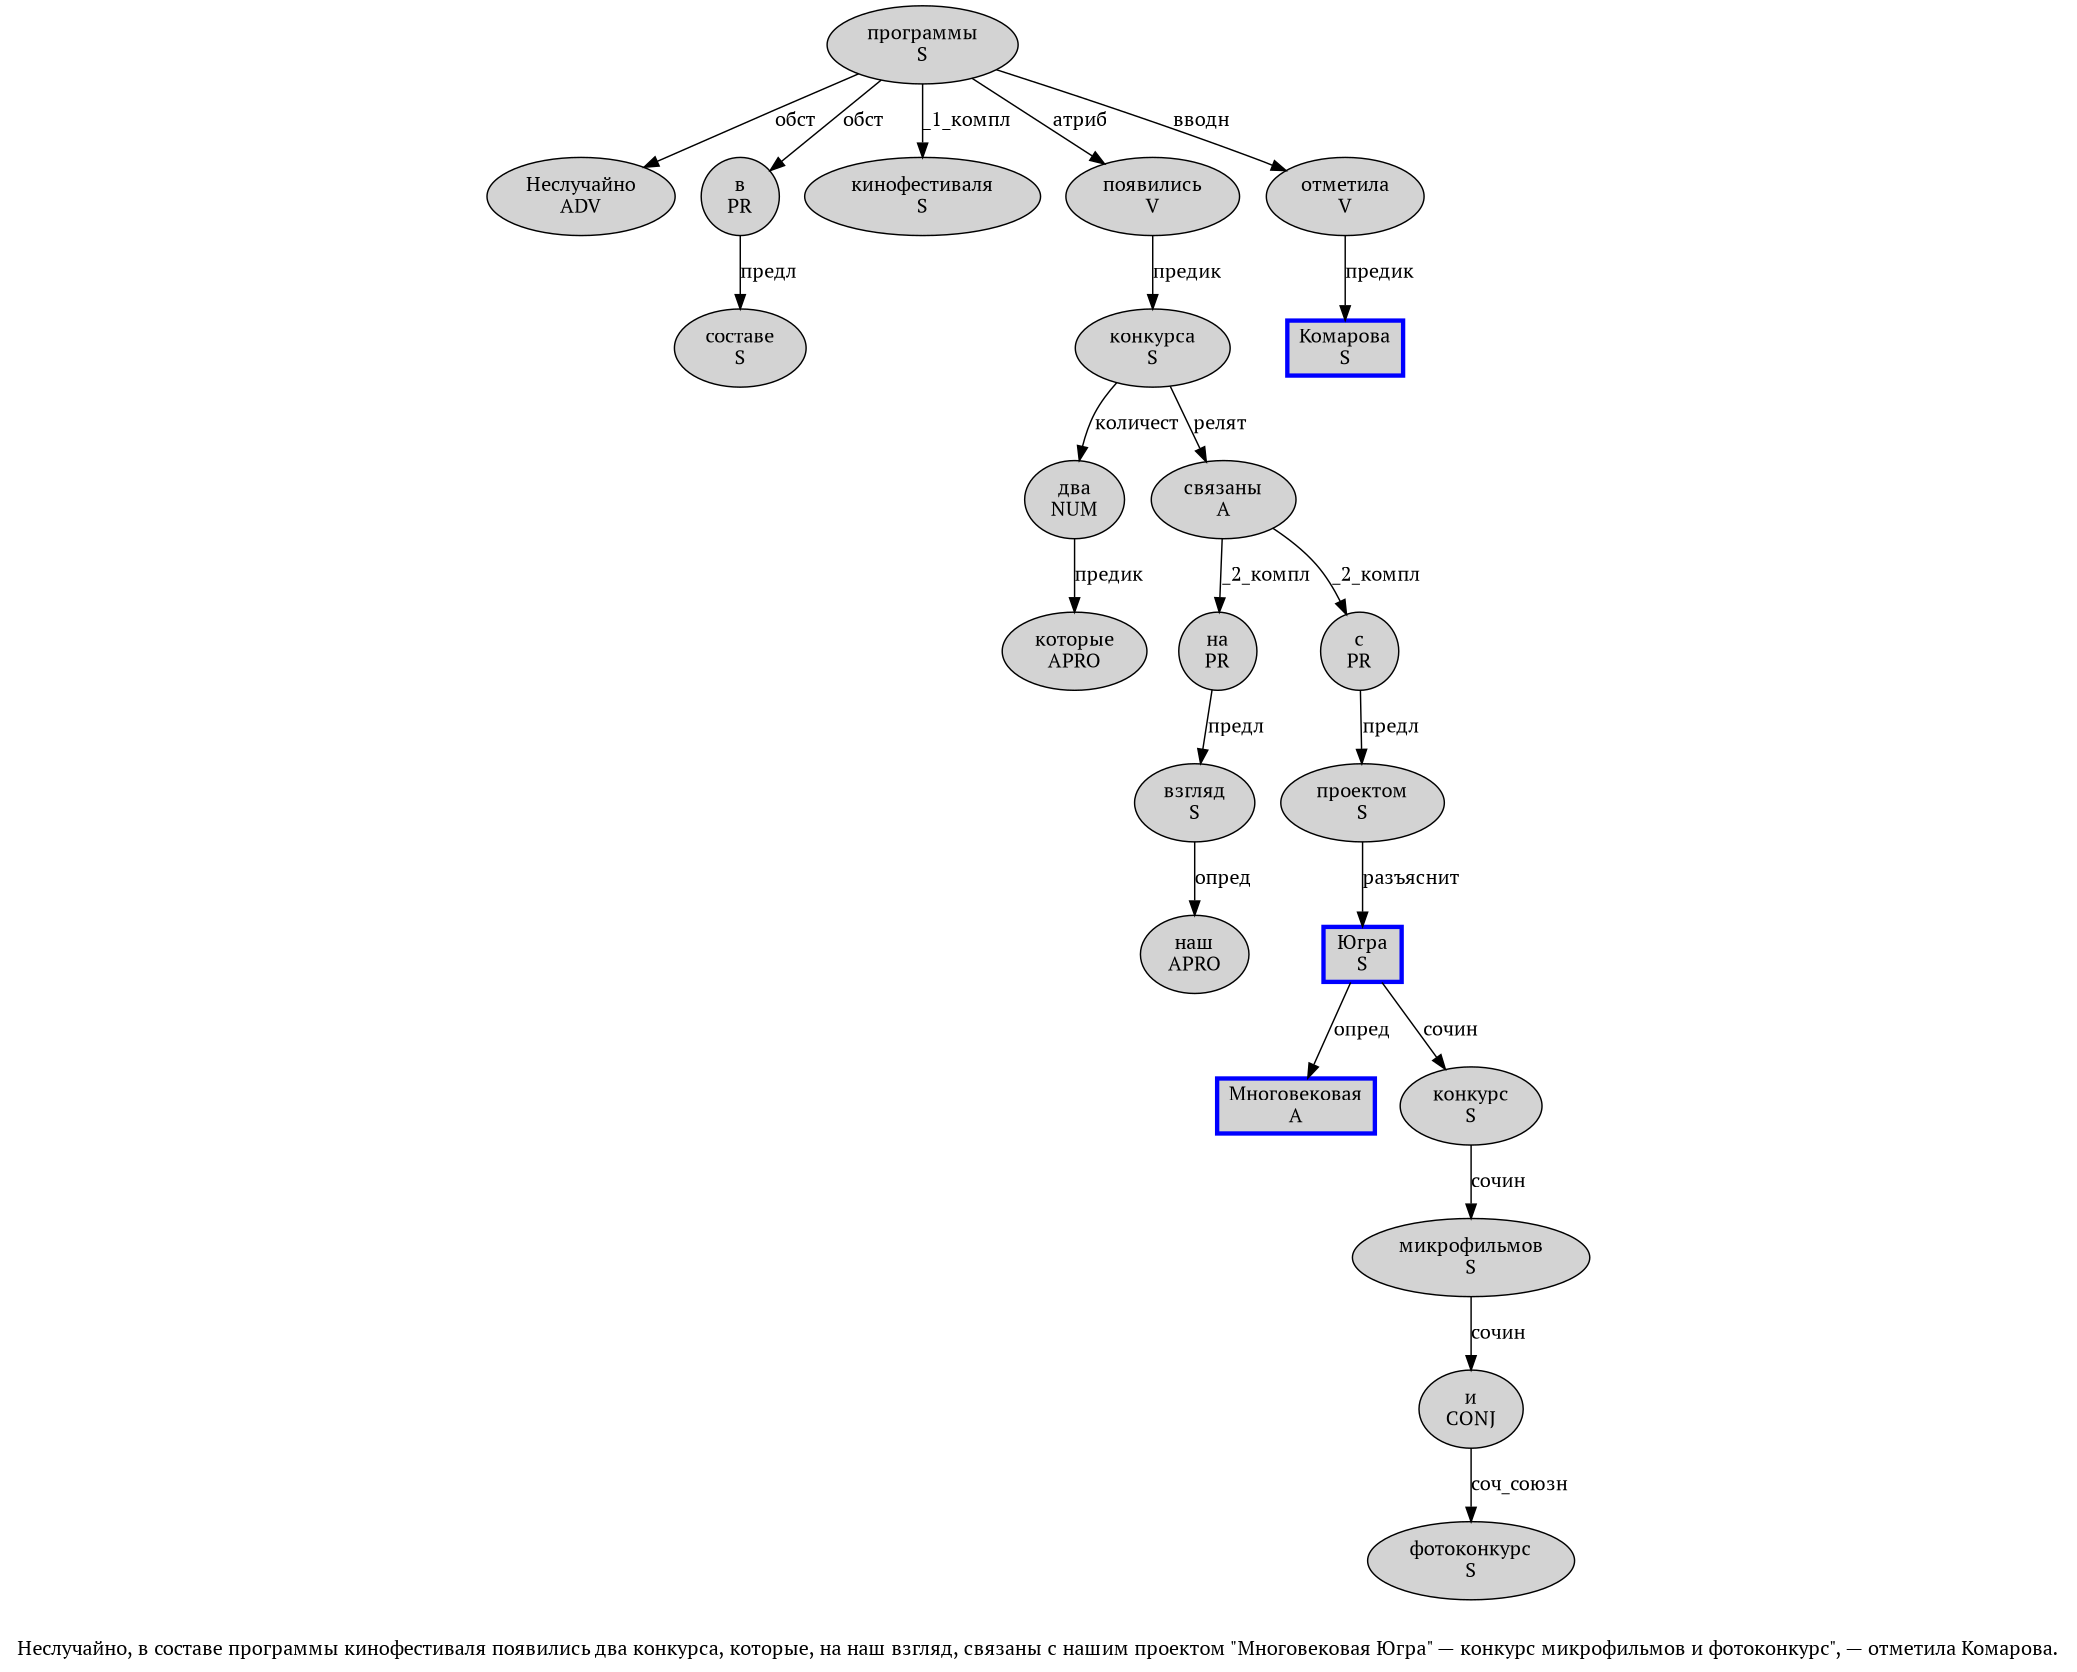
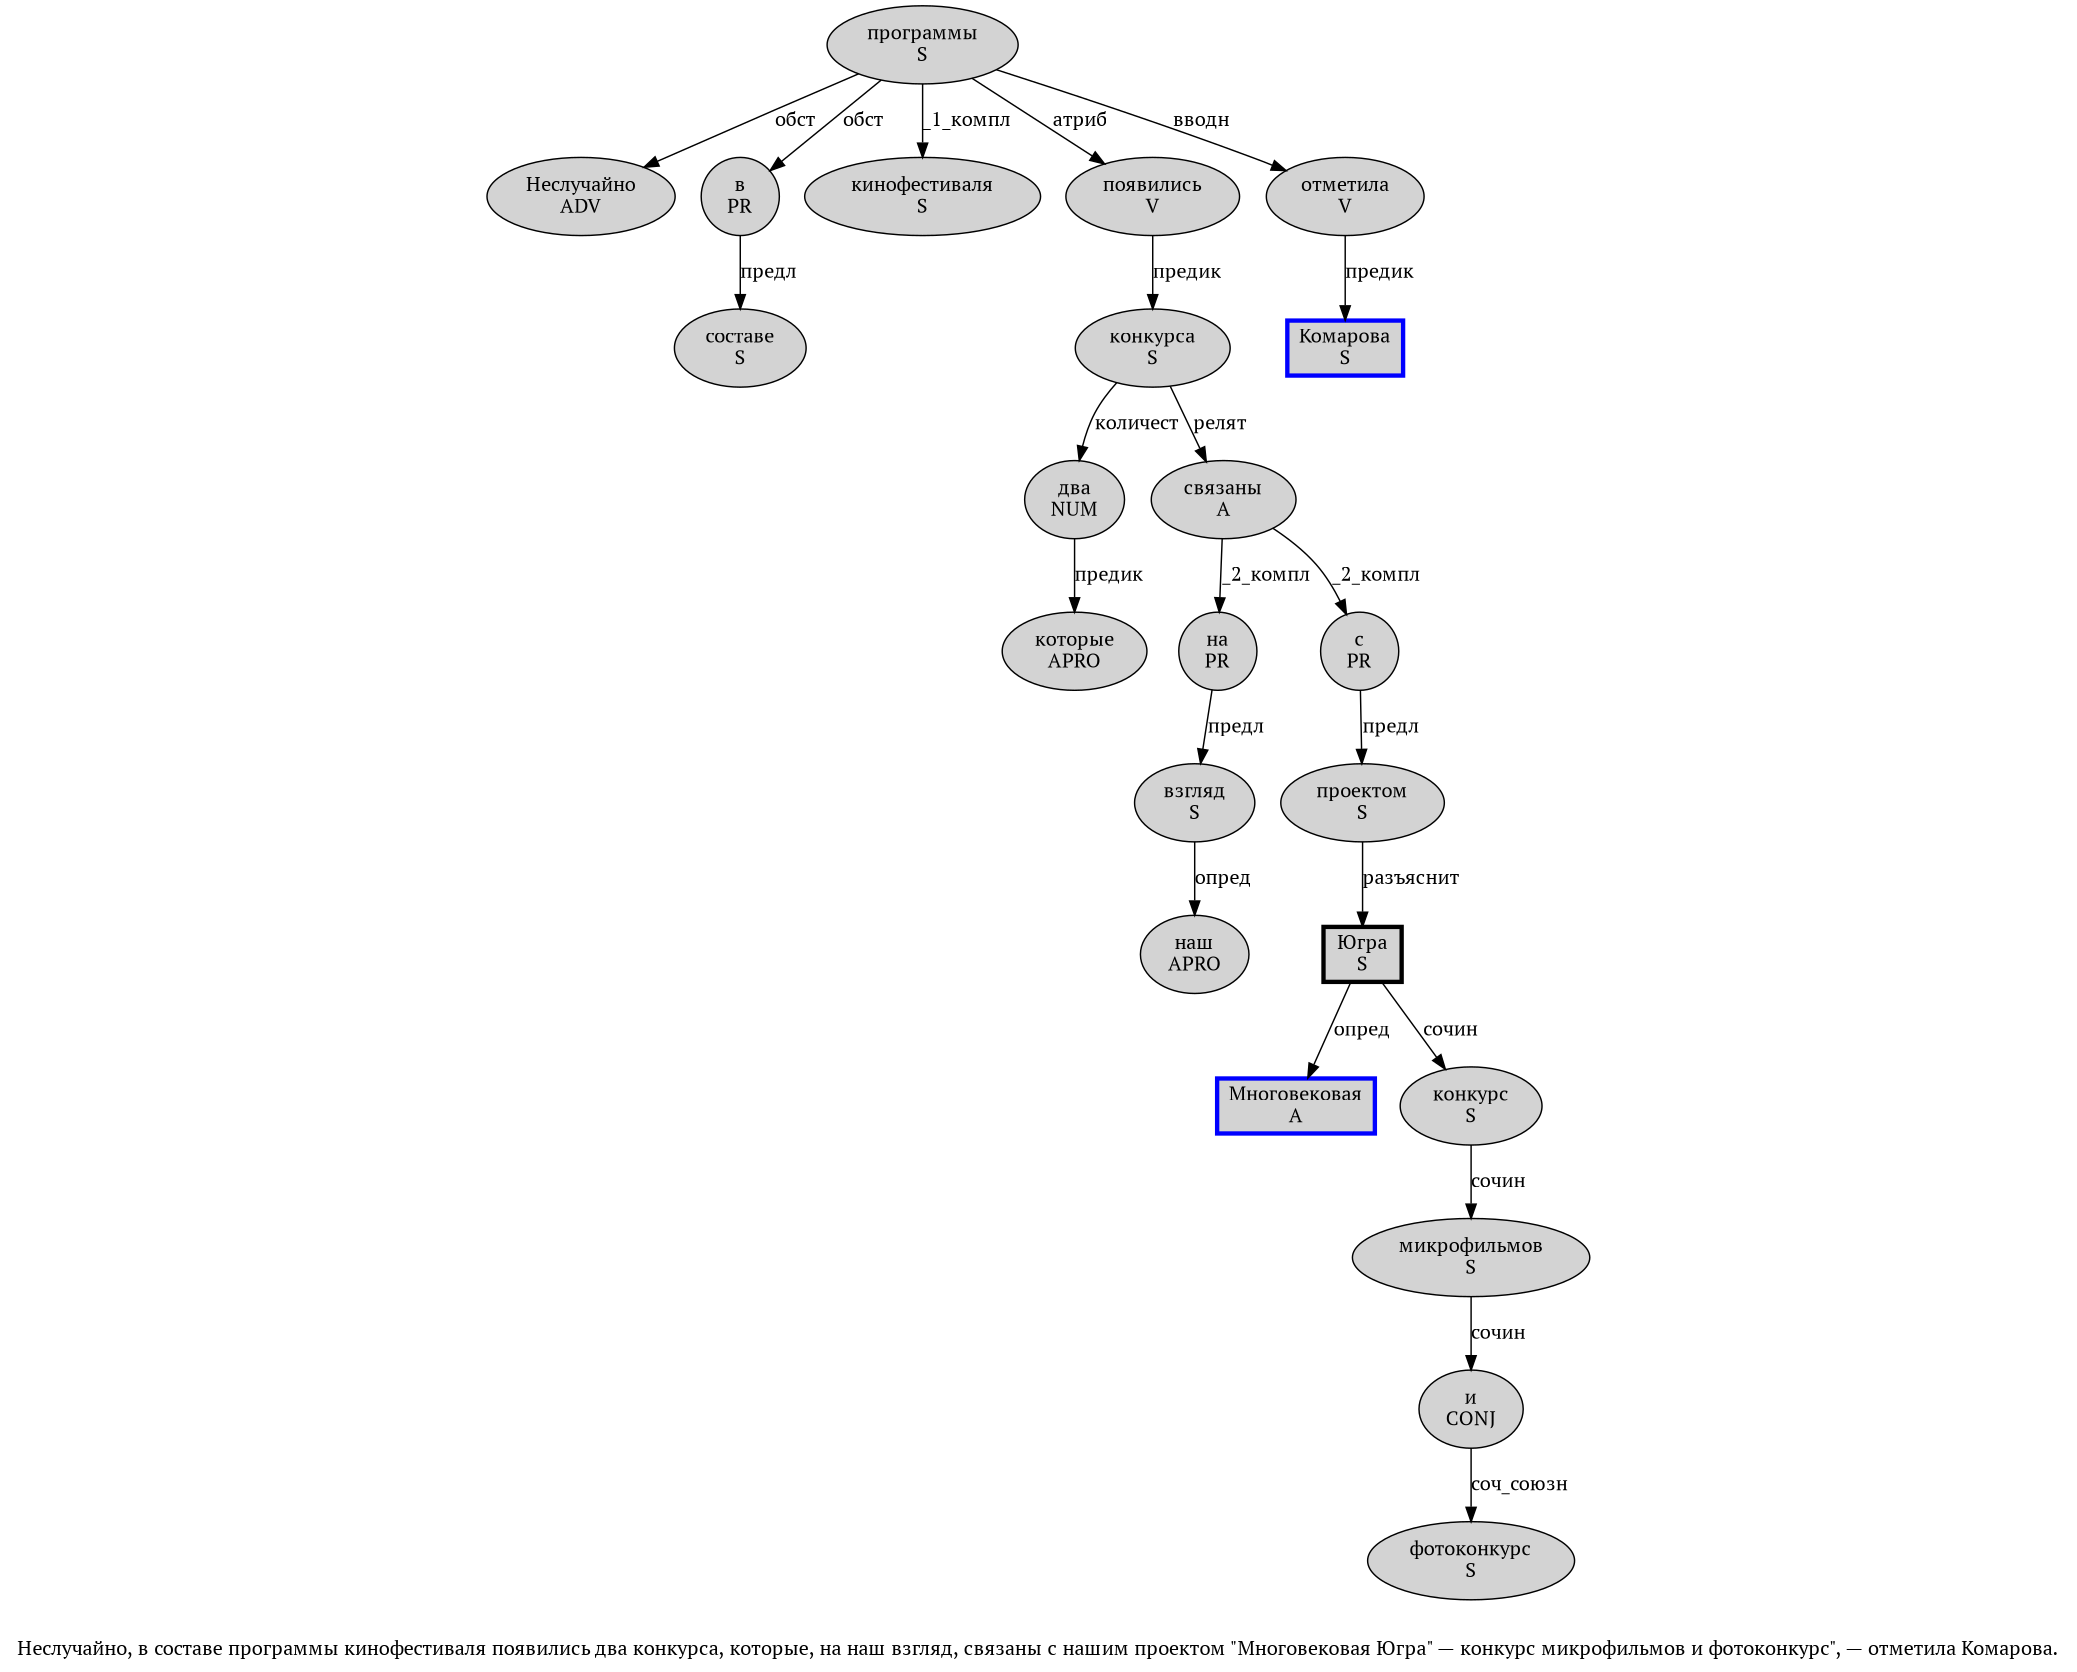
  digraph {
    fontname="PT Serif"
    label="Неслучайно, в составе программы кинофестиваля появились два конкурса, которые, на наш взгляд, связаны с нашим проектом \"Многовековая Югра\" — конкурс микрофильмов и фотоконкурс\", — отметила Комарова."
    node [fillcolor=lightgray fontname="PT Serif" penwidth=1 shape=ellipse style=filled]
    edge [fontname="PT Serif"]
    n1 [label="Неслучайно\nADV"]
    n2 [label="в\nPR"]
    n3 [label="составе\nS"]
    n4 [label="программы\nS"]
    n5 [label="кинофестиваля\nS"]
    n6 [label="появились\nV"]
    n7 [label="отметила\nV"]
    n8 [label="конкурса\nS"]
    n9 [color=blue label="Комарова\nS" penwidth=3 shape=box]
    n10 [label="два\nNUM"]
    n11 [label="связаны\nA"]
    n12 [label="которые\nAPRO"]
    n13 [label="на\nPR"]
    n14 [label="с\nPR"]
    n15 [label="взгляд\nS"]
    n16 [label="наш\nAPRO"]
    n17 [label="проектом\nS"]
-   n18 [color=blue label="Югра\nS" penwidth=3 shape=box]
+   n18 [color=black label="Югра\nS" penwidth=3 shape=box]
    n19 [color=blue label="Многовековая\nA" penwidth=3 shape=box]
    n20 [label="конкурс\nS"]
    n21 [label="микрофильмов\nS"]
    n22 [label="и\nCONJ"]
    n23 [label="фотоконкурс\nS"]
    n2 -> n3 [label="предл"]
    n4 -> n1 [label="обст"]
    n4 -> n2 [label="обст"]
    n4 -> n5 [label="_1_компл"]
    n4 -> n6 [label="атриб"]
    n4 -> n7 [label="вводн"]
    n6 -> n8 [label="предик"]
    n7 -> n9 [label="предик"]
    n8 -> n10 [label="количест"]
    n8 -> n11 [label="релят"]
    n10 -> n12 [label="предик"]
    n11 -> n13 [label="_2_компл"]
    n11 -> n14 [label="_2_компл"]
    n13 -> n15 [label="предл"]
    n14 -> n17 [label="предл"]
    n15 -> n16 [label="опред"]
    n17 -> n18 [label="разъяснит"]
    n18 -> n19 [label="опред"]
    n18 -> n20 [label="сочин"]
    n20 -> n21 [label="сочин"]
    n21 -> n22 [label="сочин"]
    n22 -> n23 [label="соч_союзн"]
  }
